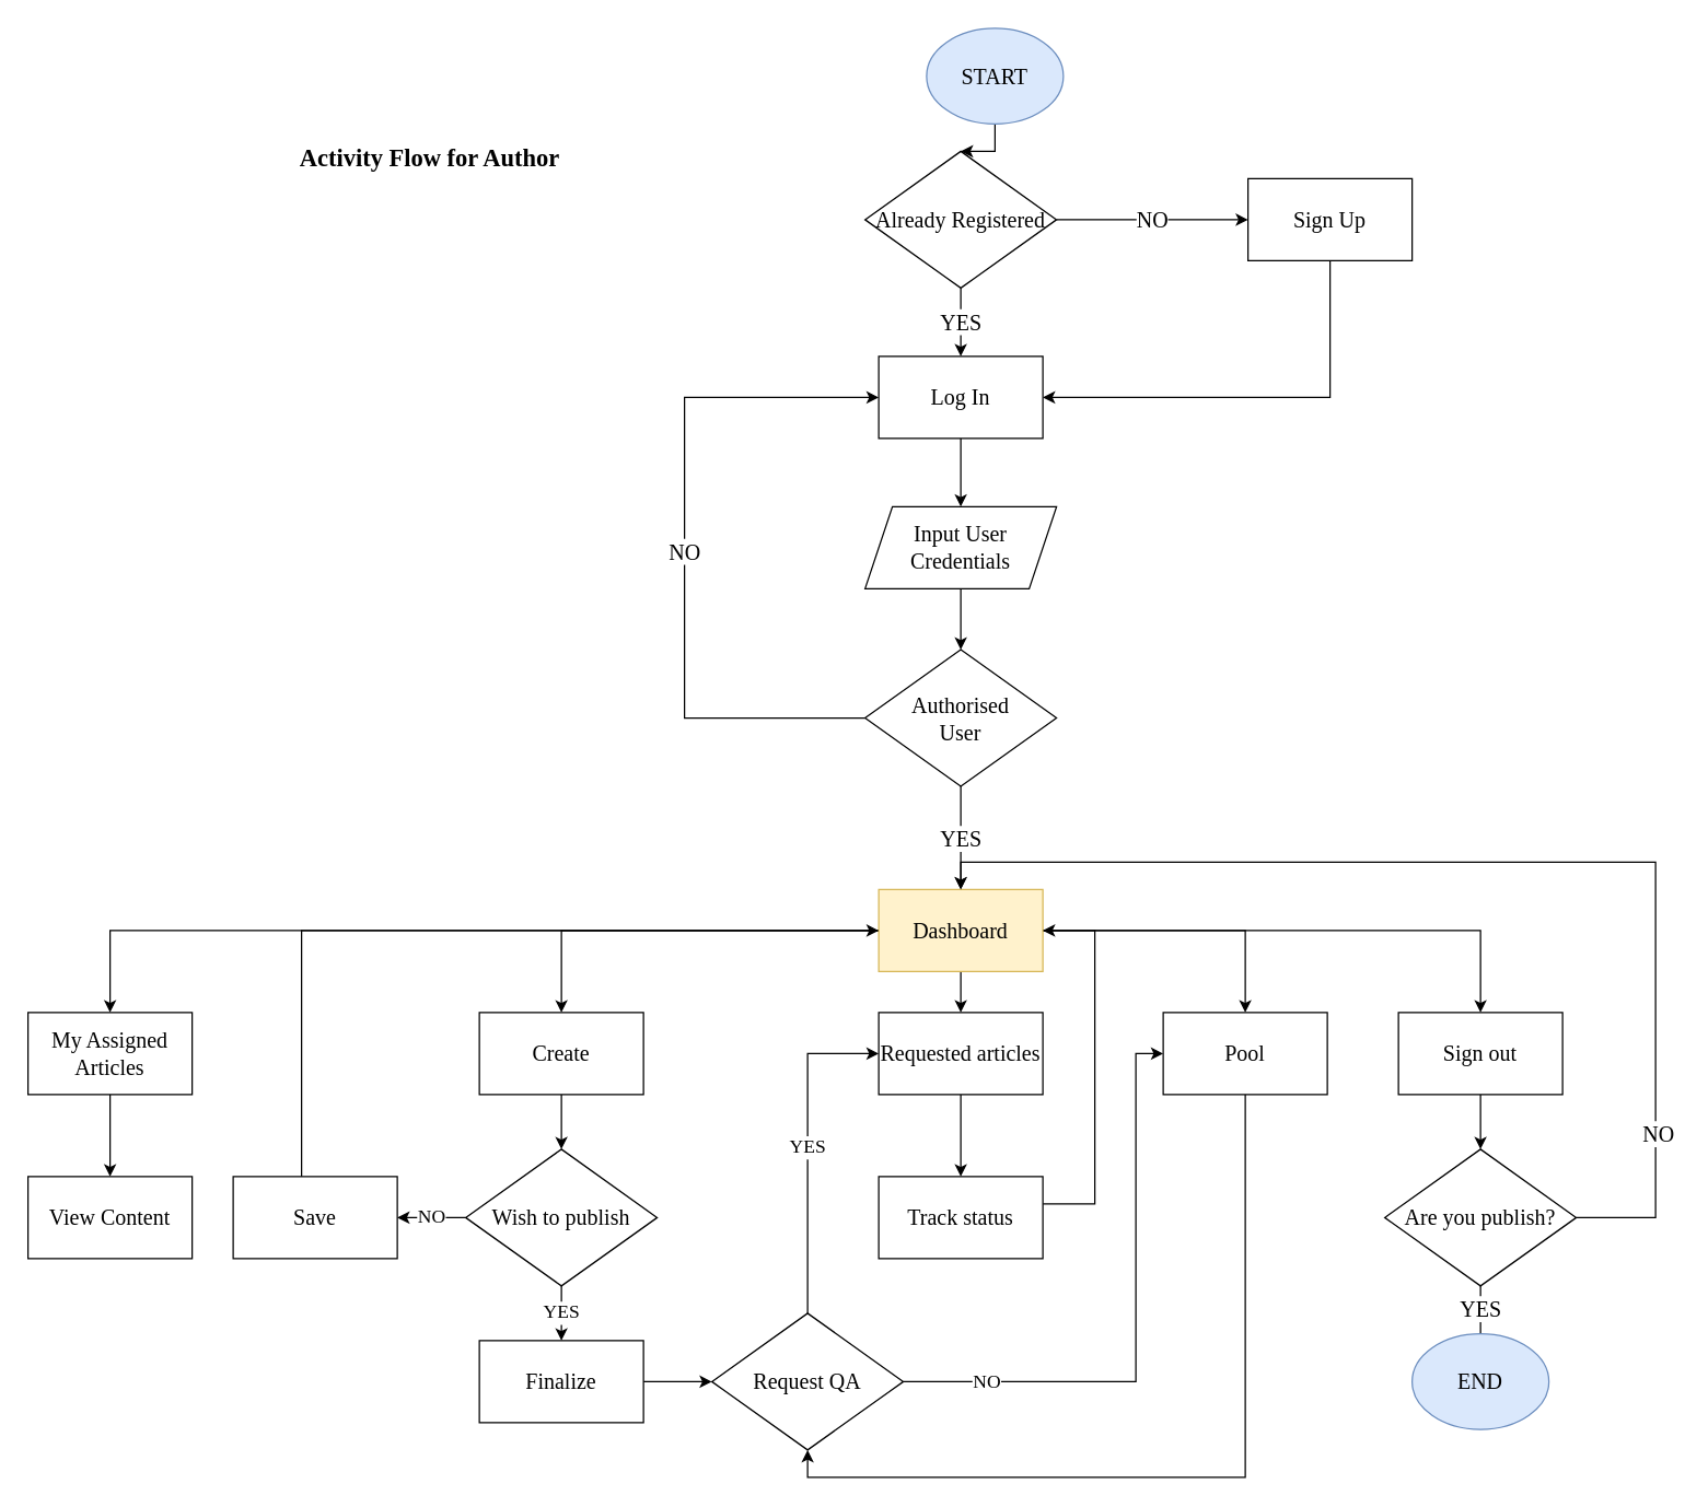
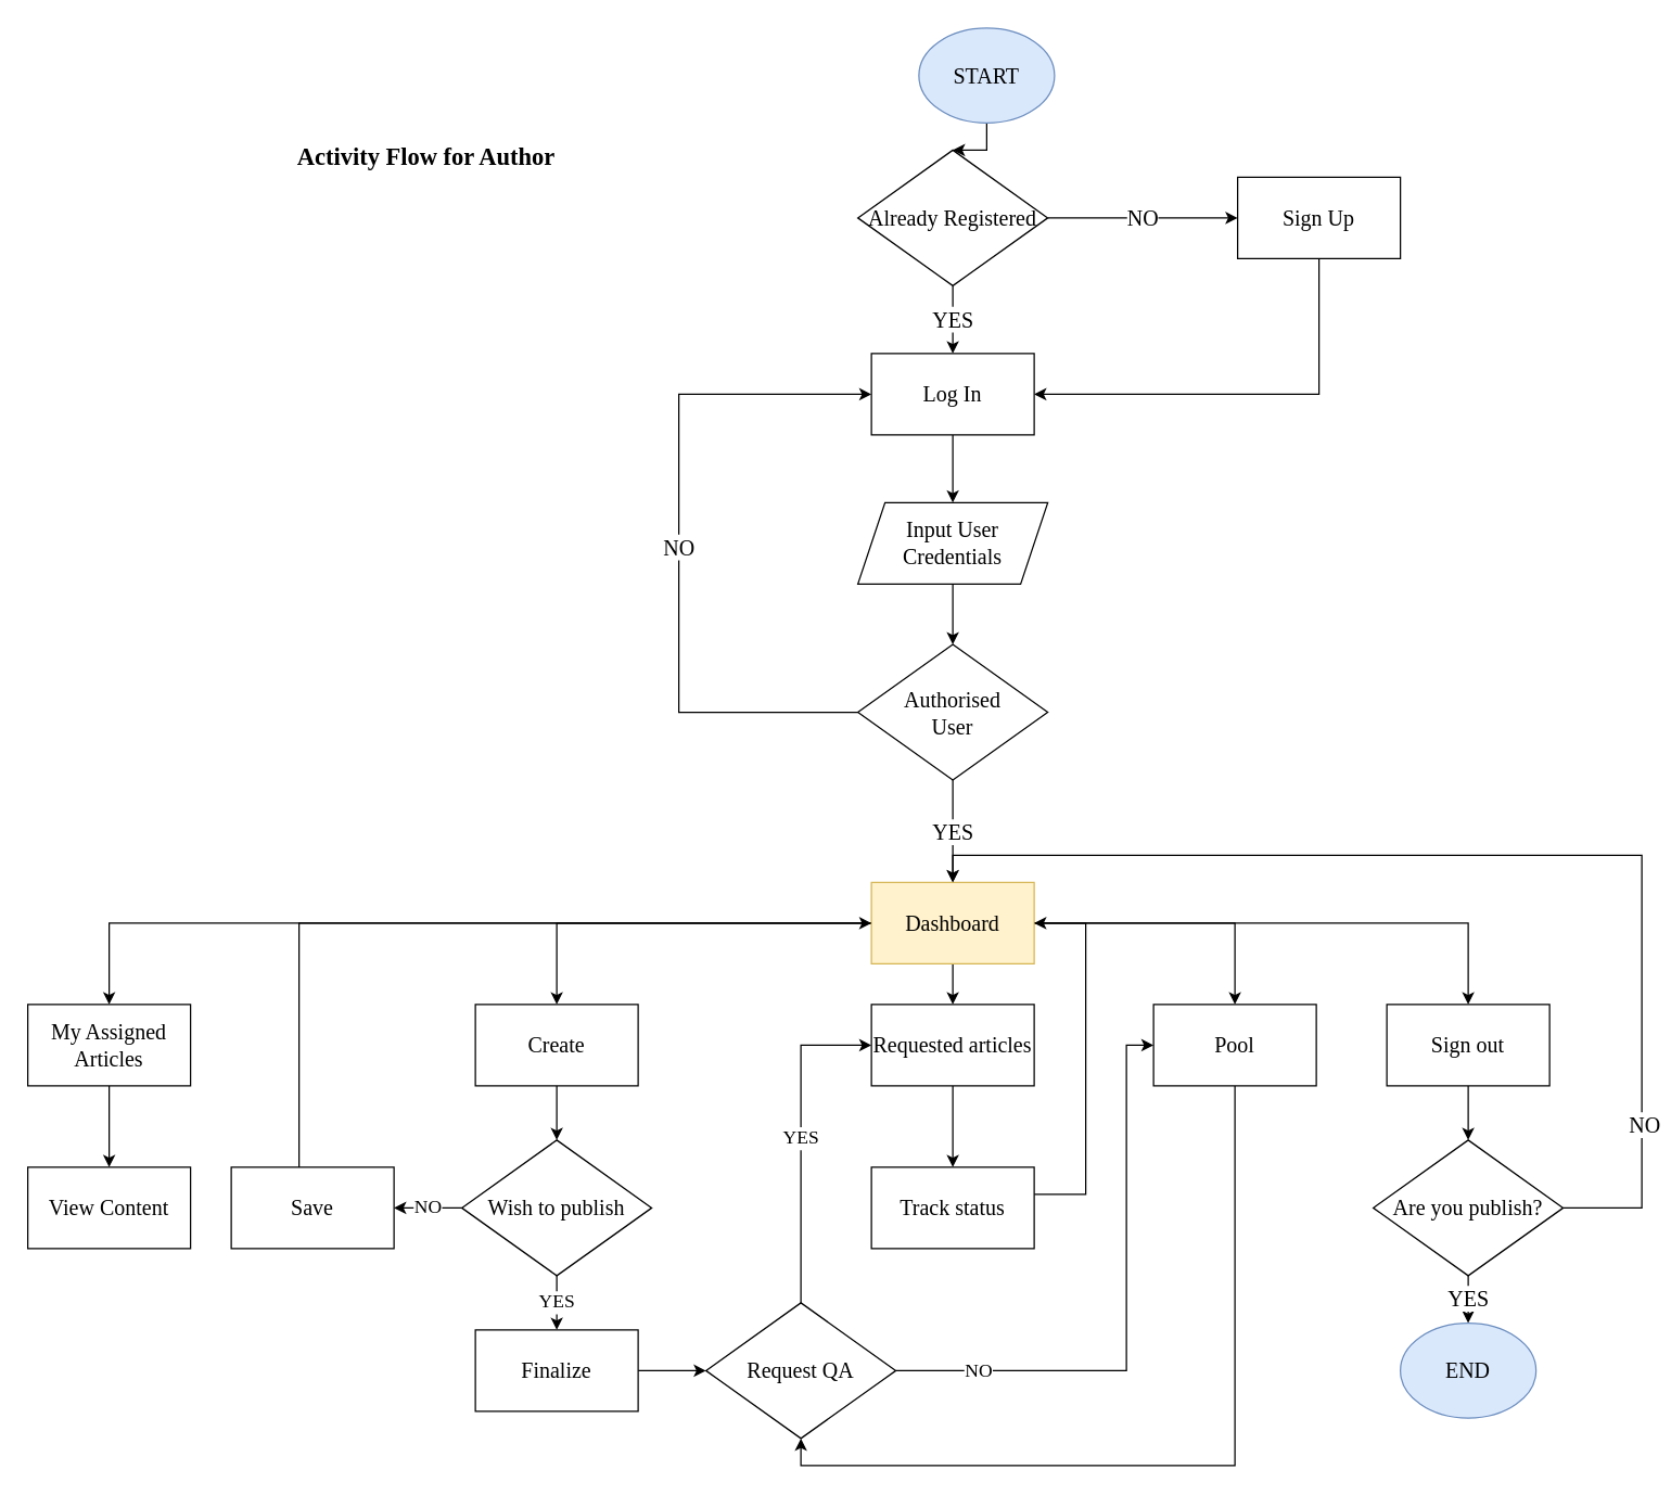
  <mxCell id="0" />
  <mxCell id="1" parent="0" />
  <mxCell id="2" style="edgeStyle=orthogonalEdgeStyle;rounded=0;orthogonalLoop=1;jettySize=auto;html=1;entryX=0.5;entryY=0;entryDx=0;entryDy=0;" parent="1" source="3" target="8" edge="1"><mxGeometry relative="1" as="geometry" /></mxCell>
  <mxCell id="3" value="&lt;font size=&quot;1&quot; face=&quot;Verdana&quot;&gt;&lt;span style=&quot;font-size: 16px;&quot;&gt;START&lt;/span&gt;&lt;/font&gt;" style="ellipse;whiteSpace=wrap;html=1;fillColor=#dae8fc;strokeColor=#6c8ebf;" parent="1" vertex="1"><mxGeometry x="677" y="20" width="100" height="70" as="geometry" /></mxCell>
  <mxCell id="4" style="edgeStyle=orthogonalEdgeStyle;rounded=0;orthogonalLoop=1;jettySize=auto;html=1;entryX=1;entryY=0.5;entryDx=0;entryDy=0;" parent="1" source="5" target="10" edge="1"><mxGeometry relative="1" as="geometry"><Array as="points"><mxPoint x="972" y="290" /></Array></mxGeometry></mxCell>
  <mxCell id="5" value="&lt;font style=&quot;font-size: 16px;&quot; face=&quot;Verdana&quot;&gt;Sign Up&lt;/font&gt;" style="rounded=0;whiteSpace=wrap;html=1;" parent="1" vertex="1"><mxGeometry x="912" y="130" width="120" height="60" as="geometry" /></mxCell>
  <mxCell id="6" value="&lt;font style=&quot;font-size: 16px;&quot; face=&quot;Verdana&quot;&gt;NO&lt;/font&gt;" style="edgeStyle=orthogonalEdgeStyle;rounded=0;orthogonalLoop=1;jettySize=auto;html=1;" parent="1" source="8" target="5" edge="1"><mxGeometry relative="1" as="geometry" /></mxCell>
  <mxCell id="7" value="&lt;font style=&quot;font-size: 16px;&quot; face=&quot;Verdana&quot;&gt;YES&lt;/font&gt;" style="edgeStyle=orthogonalEdgeStyle;rounded=0;orthogonalLoop=1;jettySize=auto;html=1;entryX=0.5;entryY=0;entryDx=0;entryDy=0;" parent="1" source="8" target="10" edge="1"><mxGeometry relative="1" as="geometry" /></mxCell>
  <mxCell id="8" value="&lt;font style=&quot;font-size: 16px;&quot; face=&quot;Verdana&quot;&gt;Already Registered&lt;/font&gt;" style="rhombus;whiteSpace=wrap;html=1;" parent="1" vertex="1"><mxGeometry x="632" y="110" width="140" height="100" as="geometry" /></mxCell>
  <mxCell id="9" style="edgeStyle=orthogonalEdgeStyle;rounded=0;orthogonalLoop=1;jettySize=auto;html=1;" parent="1" source="10" target="12" edge="1"><mxGeometry relative="1" as="geometry" /></mxCell>
  <mxCell id="10" value="&lt;font style=&quot;font-size: 16px;&quot; face=&quot;Verdana&quot;&gt;Log In&lt;/font&gt;" style="rounded=0;whiteSpace=wrap;html=1;" parent="1" vertex="1"><mxGeometry x="642" y="260" width="120" height="60" as="geometry" /></mxCell>
  <mxCell id="11" style="edgeStyle=orthogonalEdgeStyle;rounded=0;orthogonalLoop=1;jettySize=auto;html=1;entryX=0.5;entryY=0;entryDx=0;entryDy=0;" parent="1" source="12" target="15" edge="1"><mxGeometry relative="1" as="geometry" /></mxCell>
  <mxCell id="12" value="&lt;font style=&quot;font-size: 16px;&quot; face=&quot;Verdana&quot;&gt;Input User Credentials&lt;/font&gt;" style="shape=parallelogram;perimeter=parallelogramPerimeter;whiteSpace=wrap;html=1;fixedSize=1;" parent="1" vertex="1"><mxGeometry x="632" y="370" width="140" height="60" as="geometry" /></mxCell>
  <mxCell id="13" value="&lt;font style=&quot;font-size: 16px;&quot; face=&quot;Verdana&quot;&gt;NO&lt;/font&gt;" style="edgeStyle=orthogonalEdgeStyle;rounded=0;orthogonalLoop=1;jettySize=auto;html=1;entryX=0;entryY=0.5;entryDx=0;entryDy=0;" parent="1" source="15" target="10" edge="1"><mxGeometry relative="1" as="geometry"><Array as="points"><mxPoint x="500" y="525" /><mxPoint x="500" y="290" /></Array></mxGeometry></mxCell>
  <mxCell id="14" value="&lt;font style=&quot;font-size: 16px;&quot; face=&quot;Verdana&quot;&gt;YES&lt;/font&gt;" style="edgeStyle=orthogonalEdgeStyle;rounded=0;orthogonalLoop=1;jettySize=auto;html=1;entryX=0.5;entryY=0;entryDx=0;entryDy=0;" parent="1" source="15" target="21" edge="1"><mxGeometry relative="1" as="geometry" /></mxCell>
  <mxCell id="15" value="&lt;font style=&quot;font-size: 16px;&quot; face=&quot;Verdana&quot;&gt;Authorised &lt;br&gt;User&lt;/font&gt;" style="rhombus;whiteSpace=wrap;html=1;" parent="1" vertex="1"><mxGeometry x="632" y="474.5" width="140" height="100" as="geometry" /></mxCell>
  <mxCell id="16" style="edgeStyle=orthogonalEdgeStyle;rounded=0;orthogonalLoop=1;jettySize=auto;html=1;" parent="1" source="21" target="23" edge="1"><mxGeometry relative="1" as="geometry" /></mxCell>
  <mxCell id="17" style="edgeStyle=orthogonalEdgeStyle;rounded=0;orthogonalLoop=1;jettySize=auto;html=1;entryX=0.5;entryY=0;entryDx=0;entryDy=0;" parent="1" source="21" target="25" edge="1"><mxGeometry relative="1" as="geometry" /></mxCell>
  <mxCell id="18" style="edgeStyle=orthogonalEdgeStyle;rounded=0;orthogonalLoop=1;jettySize=auto;html=1;entryX=0.5;entryY=0;entryDx=0;entryDy=0;" parent="1" source="21" target="27" edge="1"><mxGeometry relative="1" as="geometry" /></mxCell>
  <mxCell id="19" style="edgeStyle=orthogonalEdgeStyle;rounded=0;orthogonalLoop=1;jettySize=auto;html=1;entryX=0.5;entryY=0;entryDx=0;entryDy=0;" parent="1" source="21" target="30" edge="1"><mxGeometry relative="1" as="geometry" /></mxCell>
  <mxCell id="20" style="edgeStyle=orthogonalEdgeStyle;rounded=0;orthogonalLoop=1;jettySize=auto;html=1;entryX=0.5;entryY=0;entryDx=0;entryDy=0;" parent="1" source="21" target="51" edge="1"><mxGeometry relative="1" as="geometry" /></mxCell>
  <mxCell id="21" value="&lt;font style=&quot;font-size: 16px;&quot; face=&quot;Verdana&quot;&gt;Dashboard&lt;br&gt;&lt;/font&gt;" style="rounded=0;whiteSpace=wrap;html=1;fillColor=#fff2cc;strokeColor=#d6b656;" parent="1" vertex="1"><mxGeometry x="642" y="650" width="120" height="60" as="geometry" /></mxCell>
  <mxCell id="22" style="edgeStyle=orthogonalEdgeStyle;rounded=0;orthogonalLoop=1;jettySize=auto;html=1;" parent="1" source="23" target="41" edge="1"><mxGeometry relative="1" as="geometry" /></mxCell>
  <mxCell id="23" value="&lt;font style=&quot;font-size: 16px;&quot; face=&quot;Verdana&quot;&gt;Create&lt;br&gt;&lt;/font&gt;" style="rounded=0;whiteSpace=wrap;html=1;" parent="1" vertex="1"><mxGeometry x="350" y="740" width="120" height="60" as="geometry" /></mxCell>
  <mxCell id="24" style="edgeStyle=orthogonalEdgeStyle;rounded=0;orthogonalLoop=1;jettySize=auto;html=1;entryX=0.5;entryY=0;entryDx=0;entryDy=0;" parent="1" source="25" target="45" edge="1"><mxGeometry relative="1" as="geometry" /></mxCell>
  <mxCell id="25" value="&lt;font style=&quot;font-size: 16px;&quot; face=&quot;Verdana&quot;&gt;Requested articles&lt;br&gt;&lt;/font&gt;" style="rounded=0;whiteSpace=wrap;html=1;" parent="1" vertex="1"><mxGeometry x="642" y="740" width="120" height="60" as="geometry" /></mxCell>
  <mxCell id="26" style="edgeStyle=orthogonalEdgeStyle;rounded=0;orthogonalLoop=1;jettySize=auto;html=1;" parent="1" source="27" target="28" edge="1"><mxGeometry relative="1" as="geometry" /></mxCell>
  <mxCell id="27" value="&lt;font style=&quot;font-size: 16px;&quot; face=&quot;Verdana&quot;&gt;My Assigned Articles&lt;br&gt;&lt;/font&gt;" style="rounded=0;whiteSpace=wrap;html=1;" parent="1" vertex="1"><mxGeometry x="20" y="740" width="120" height="60" as="geometry" /></mxCell>
  <mxCell id="28" value="&lt;font style=&quot;font-size: 16px;&quot; face=&quot;Verdana&quot;&gt;View Content&lt;br&gt;&lt;/font&gt;" style="rounded=0;whiteSpace=wrap;html=1;" parent="1" vertex="1"><mxGeometry x="20" y="860" width="120" height="60" as="geometry" /></mxCell>
  <mxCell id="29" style="edgeStyle=orthogonalEdgeStyle;rounded=0;orthogonalLoop=1;jettySize=auto;html=1;" parent="1" source="30" target="34" edge="1"><mxGeometry relative="1" as="geometry" /></mxCell>
  <mxCell id="30" value="&lt;font style=&quot;font-size: 16px;&quot; face=&quot;Verdana&quot;&gt;Sign out&lt;br&gt;&lt;/font&gt;" style="rounded=0;whiteSpace=wrap;html=1;" parent="1" vertex="1"><mxGeometry x="1022" y="740" width="120" height="60" as="geometry" /></mxCell>
- <mxCell id="31" value="&lt;font style=&quot;font-size: 16px;&quot; face=&quot;Verdana&quot;&gt;YES&lt;/font&gt;" style="edgeStyle=orthogonalEdgeStyle;rounded=0;orthogonalLoop=1;jettySize=auto;html=1;endArrow=none;" parent="1" source="34" target="35" edge="1"><mxGeometry relative="1" as="geometry" /></mxCell>
+ <mxCell id="31" value="&lt;font style=&quot;font-size: 16px;&quot; face=&quot;Verdana&quot;&gt;YES&lt;/font&gt;" style="edgeStyle=orthogonalEdgeStyle;rounded=0;orthogonalLoop=1;jettySize=auto;html=1;" parent="1" source="34" target="35" edge="1"><mxGeometry relative="1" as="geometry" /></mxCell>
  <mxCell id="32" style="edgeStyle=orthogonalEdgeStyle;rounded=0;orthogonalLoop=1;jettySize=auto;html=1;entryX=0.5;entryY=0;entryDx=0;entryDy=0;" parent="1" source="34" target="21" edge="1"><mxGeometry relative="1" as="geometry"><Array as="points"><mxPoint x="1210" y="890" /><mxPoint x="1210" y="630" /><mxPoint x="702" y="630" /></Array></mxGeometry></mxCell>
  <mxCell id="33" value="&lt;font style=&quot;font-size: 16px;&quot; face=&quot;Verdana&quot;&gt;NO&lt;/font&gt;" style="edgeLabel;html=1;align=center;verticalAlign=middle;resizable=0;points=[];" parent="32" vertex="1" connectable="0"><mxGeometry x="-0.714" y="-1" relative="1" as="geometry"><mxPoint y="1" as="offset" /></mxGeometry></mxCell>
  <mxCell id="34" value="&lt;font style=&quot;font-size: 16px;&quot; face=&quot;Verdana&quot;&gt;Are you publish?&lt;/font&gt;" style="rhombus;whiteSpace=wrap;html=1;" parent="1" vertex="1"><mxGeometry x="1012" y="840" width="140" height="100" as="geometry" /></mxCell>
  <mxCell id="35" value="&lt;font size=&quot;1&quot; face=&quot;Verdana&quot;&gt;&lt;span style=&quot;font-size: 16px;&quot;&gt;END&lt;/span&gt;&lt;/font&gt;" style="ellipse;whiteSpace=wrap;html=1;fillColor=#dae8fc;strokeColor=#6c8ebf;" parent="1" vertex="1"><mxGeometry x="1032" y="975" width="100" height="70" as="geometry" /></mxCell>
  <mxCell id="36" value="&lt;font face=&quot;Verdana&quot; style=&quot;font-size: 18px;&quot;&gt;&lt;b&gt;Activity Flow for Author&lt;/b&gt;&lt;/font&gt;" style="text;html=1;strokeColor=none;fillColor=none;align=center;verticalAlign=middle;whiteSpace=wrap;rounded=0;" parent="1" vertex="1"><mxGeometry x="208" y="100" width="211.5" height="30" as="geometry" /></mxCell>
  <mxCell id="37" style="edgeStyle=orthogonalEdgeStyle;rounded=0;orthogonalLoop=1;jettySize=auto;html=1;entryX=0;entryY=0.5;entryDx=0;entryDy=0;" parent="1" source="38" target="21" edge="1"><mxGeometry relative="1" as="geometry"><Array as="points"><mxPoint x="220" y="680" /></Array></mxGeometry></mxCell>
  <mxCell id="38" value="&lt;font style=&quot;font-size: 16px;&quot; face=&quot;Verdana&quot;&gt;Save&lt;br&gt;&lt;/font&gt;" style="rounded=0;whiteSpace=wrap;html=1;" parent="1" vertex="1"><mxGeometry x="170" y="860" width="120" height="60" as="geometry" /></mxCell>
  <mxCell id="39" value="&lt;font style=&quot;font-size: 14px;&quot; face=&quot;Verdana&quot;&gt;YES&lt;/font&gt;" style="edgeStyle=orthogonalEdgeStyle;rounded=0;orthogonalLoop=1;jettySize=auto;html=1;entryX=0.5;entryY=0;entryDx=0;entryDy=0;" parent="1" source="41" target="43" edge="1"><mxGeometry relative="1" as="geometry" /></mxCell>
  <mxCell id="40" value="&lt;font style=&quot;font-size: 14px;&quot; face=&quot;Verdana&quot;&gt;NO&lt;/font&gt;" style="edgeStyle=orthogonalEdgeStyle;rounded=0;orthogonalLoop=1;jettySize=auto;html=1;entryX=1;entryY=0.5;entryDx=0;entryDy=0;" parent="1" source="41" target="38" edge="1"><mxGeometry relative="1" as="geometry" /></mxCell>
  <mxCell id="41" value="&lt;font face=&quot;Verdana&quot;&gt;&lt;span style=&quot;font-size: 16px;&quot;&gt;Wish to publish&lt;/span&gt;&lt;/font&gt;" style="rhombus;whiteSpace=wrap;html=1;" parent="1" vertex="1"><mxGeometry x="340" y="840" width="140" height="100" as="geometry" /></mxCell>
  <mxCell id="42" style="edgeStyle=orthogonalEdgeStyle;rounded=0;orthogonalLoop=1;jettySize=auto;html=1;entryX=0;entryY=0.5;entryDx=0;entryDy=0;" parent="1" source="43" target="49" edge="1"><mxGeometry relative="1" as="geometry" /></mxCell>
  <mxCell id="43" value="&lt;font style=&quot;font-size: 16px;&quot; face=&quot;Verdana&quot;&gt;Finalize&lt;br&gt;&lt;/font&gt;" style="rounded=0;whiteSpace=wrap;html=1;" parent="1" vertex="1"><mxGeometry x="350" y="980" width="120" height="60" as="geometry" /></mxCell>
  <mxCell id="44" style="edgeStyle=orthogonalEdgeStyle;rounded=0;orthogonalLoop=1;jettySize=auto;html=1;entryX=1;entryY=0.5;entryDx=0;entryDy=0;" parent="1" source="45" target="21" edge="1"><mxGeometry relative="1" as="geometry"><Array as="points"><mxPoint x="800" y="880" /><mxPoint x="800" y="680" /></Array></mxGeometry></mxCell>
  <mxCell id="45" value="&lt;font style=&quot;font-size: 16px;&quot; face=&quot;Verdana&quot;&gt;Track status&lt;br&gt;&lt;/font&gt;" style="rounded=0;whiteSpace=wrap;html=1;" parent="1" vertex="1"><mxGeometry x="642" y="860" width="120" height="60" as="geometry" /></mxCell>
  <mxCell id="46" value="&lt;font style=&quot;font-size: 14px;&quot; face=&quot;Verdana&quot;&gt;YES&lt;/font&gt;" style="edgeStyle=orthogonalEdgeStyle;rounded=0;orthogonalLoop=1;jettySize=auto;html=1;entryX=0;entryY=0.5;entryDx=0;entryDy=0;" parent="1" source="49" target="25" edge="1"><mxGeometry relative="1" as="geometry" /></mxCell>
  <mxCell id="47" style="edgeStyle=orthogonalEdgeStyle;rounded=0;orthogonalLoop=1;jettySize=auto;html=1;entryX=0;entryY=0.5;entryDx=0;entryDy=0;" parent="1" source="49" target="51" edge="1"><mxGeometry relative="1" as="geometry"><Array as="points"><mxPoint x="830" y="1010" /><mxPoint x="830" y="770" /></Array></mxGeometry></mxCell>
  <mxCell id="48" value="&lt;font style=&quot;font-size: 14px;&quot; face=&quot;Verdana&quot;&gt;NO&lt;/font&gt;" style="edgeLabel;html=1;align=center;verticalAlign=middle;resizable=0;points=[];" parent="47" vertex="1" connectable="0"><mxGeometry x="-0.722" relative="1" as="geometry"><mxPoint as="offset" /></mxGeometry></mxCell>
  <mxCell id="49" value="&lt;font face=&quot;Verdana&quot;&gt;&lt;span style=&quot;font-size: 16px;&quot;&gt;Request QA&lt;/span&gt;&lt;/font&gt;" style="rhombus;whiteSpace=wrap;html=1;" parent="1" vertex="1"><mxGeometry x="520" y="960" width="140" height="100" as="geometry" /></mxCell>
  <mxCell id="50" style="edgeStyle=orthogonalEdgeStyle;rounded=0;orthogonalLoop=1;jettySize=auto;html=1;entryX=0.5;entryY=1;entryDx=0;entryDy=0;" parent="1" source="51" target="49" edge="1"><mxGeometry relative="1" as="geometry"><Array as="points"><mxPoint x="910" y="1080" /><mxPoint x="590" y="1080" /></Array></mxGeometry></mxCell>
  <mxCell id="51" value="&lt;font style=&quot;font-size: 16px;&quot; face=&quot;Verdana&quot;&gt;Pool&lt;br&gt;&lt;/font&gt;" style="rounded=0;whiteSpace=wrap;html=1;" parent="1" vertex="1"><mxGeometry x="850" y="740" width="120" height="60" as="geometry" /></mxCell>
